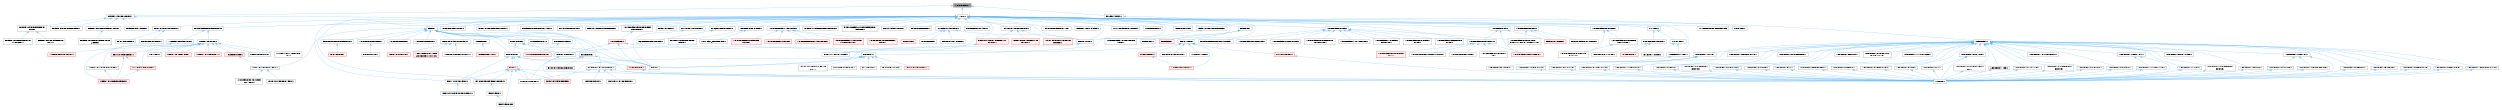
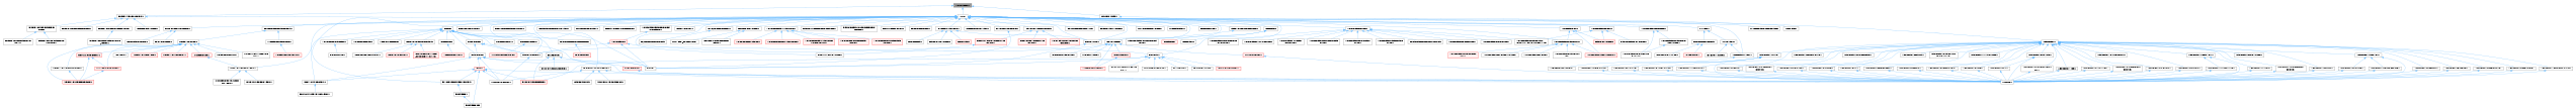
  digraph {
    fontname=Lato
    node [color=grey40 fillcolor=white fontname=Lato fontsize=10 shape=box style=filled]
    edge [color=steelblue1 dir=back fontname=Lato fontsize=10 labelfontname=Helvetica labelfontsize=10 style=solid]
    n1 [color=gray40 fillcolor=grey60 fontcolor=black height=0.2 label="WorldPSCPool.h" width=0.4]
    n2 [height=0.2 label="GameplayStatics.h" width=0.4]
    n3 [height=0.2 label="ParticleSystemComponent.h" width=0.4]
    n4 [height=0.2 label="World.h" width=0.4]
    n5 [height=0.2 label="EngineMinimal.h" width=0.4]
    n6 [height=0.2 label="ParticleEventManager.h" width=0.4]
    n7 [height=0.2 label="ParticleModuleEventGenerator.h" width=0.4]
    n8 [height=0.2 label="ParticleModuleEventReceiver\lBase.h" width=0.4]
    n9 [height=0.2 label="ParticleModuleParameterDynamic.h" width=0.4]
    n10 [height=0.2 label="AIPerceptionSystem.h" width=0.4]
    n11 [height=0.2 label="AISystem.h" width=0.4]
    n12 [height=0.2 label="ActorFactory.h" width=0.4]
    n13 [height=0.2 label="AsyncRegisterLevelContext.cpp" width=0.4]
    n14 [height=0.2 label="AudioMeter.h" width=0.4]
    n15 [height=0.2 label="BaseMeshFromSplinesTool.h" width=0.4]
    n16 [height=0.2 label="BookMarkTypeActions.h" width=0.4]
    n17 [height=0.2 label="ChaosFleshCommands.h" width=0.4]
    n18 [height=0.2 label="ChaosSimModuleManager.h" width=0.4]
    n19 [height=0.2 label="ChaosVehiclesEditorCommands.h" width=0.4]
    n20 [height=0.2 label="ComponentReregisterContext.h" width=0.4]
    n21 [height=0.2 label="ContentBundleEngineSubsystem.h" width=0.4]
    n22 [height=0.2 label="CurveLinearColorAtlas.h" width=0.4]
    n23 [height=0.2 label="DefaultManagerInstanceTracker.h" width=0.4]
    n24 [height=0.2 label="EdModeInteractiveToolsContext.h" width=0.4]
    n25 [height=0.2 label="EditorWorldUtils.h" width=0.4]
    n26 [height=0.2 label="Engine.h" width=0.4]
    n27 [height=0.2 label="EngineSharedPCH.h" width=0.4]
    n28 [height=0.2 label="EngineUtils.h" width=0.4]
    n29 [height=0.2 label="EnvQueryDebugHelpers.h" width=0.4]
    n30 [height=0.2 label="ExternalAssetDependencyGatherer.h" width=0.4]
    n31 [height=0.2 label="ExternalObjectAndActorDependency\lGatherer.h" width=0.4]
    n32 [height=0.2 label="FleshAssetConversion.h" width=0.4]
    n33 [height=0.2 label="FolderDragDropOp.h" width=0.4]
    n34 [height=0.2 label="GameplayCueManager.h" width=0.4]
    n35 [height=0.2 label="HLODEngineSubsystem.h" width=0.4]
    n36 [height=0.2 label="LevelEditorViewportSettings.h" width=0.4]
    n37 [height=0.2 label="MovieSceneEntitySystemLinker.h" width=0.4]
    n38 [height=0.2 label="NavigationSystemBase.h" width=0.4]
    n39 [height=0.2 label="NetworkPhysicsComponent.h" width=0.4]
    n40 [height=0.2 label="NetworkPredictionProxyInit.h" width=0.4]
    n41 [height=0.2 label="ParticleSystemManager.h" width=0.4]
    n42 [height=0.2 label="PhysicsCollisionHandler.h" width=0.4]
    n43 [height=0.2 label="PreviewScene.h" width=0.4]
    n44 [height=0.2 label="SkinWeightProfileManager.h" width=0.4]
    n45 [height=0.2 label="StaticMeshComponentHelper.h" width=0.4]
    n46 [height=0.2 label="SurfaceIterators.h" width=0.4]
    n47 [height=0.2 label="TraceFilter.h" width=0.4]
    n48 [height=0.2 label="TraceScreenshot.h" width=0.4]
    n49 [height=0.2 label="WorldDataLayers.h" width=0.4]
    n50 [height=0.2 label="WorldPartitionRuntimeHash.h" width=0.4]
    n51 [height=0.2 label="WorldPartitionBuilder.h" width=0.4]
    n52 [height=0.2 label="WorldPartitionEditorPerProject\lUserSettings.h" width=0.4]
    n53 [height=0.2 label="WorldPartitionHelpers.h" width=0.4]
    n54 [height=0.2 label="WorldPartitionLevelHelper.h" width=0.4]
    n55 [height=0.2 label="Engine.h" width=0.4]
    n56 [height=0.2 label="ParticleModuleEventReceiver\lKillParticles.h" width=0.4]
    n57 [height=0.2 label="ParticleModuleEventReceiver\lSpawn.h" width=0.4]
    n58 [height=0.2 label="ParticleModuleParameterDynamic\l_Seeded.h" width=0.4]
    n59 [height=0.2 label="AIPerceptionComponent.h" width=0.4]
    n60 [height=0.2 label="AISubsystem.h" width=0.4]
    n61 [height=0.2 label="BlackboardComponent.h" width=0.4]
    n62 [height=0.2 label="ActorFactoryAmbientSound.h" width=0.4]
    n63 [height=0.2 label="UnrealEd.h" width=0.4]
    n64 [height=0.2 label="ActorFactoryBlueprint.h" width=0.4]
    n65 [height=0.2 label="ActorFactoryBoxReflection\lCapture.h" width=0.4]
    n66 [height=0.2 label="ActorFactoryCacheManager.h" width=0.4]
    n67 [height=0.2 label="ActorFactoryCameraActor.h" width=0.4]
    n68 [height=0.2 label="ActorFactoryCharacter.h" width=0.4]
    n69 [height=0.2 label="ActorFactoryClass.h" width=0.4]
    n70 [height=0.2 label="ActorFactoryDeferredDecal.h" width=0.4]
    n71 [height=0.2 label="ActorFactoryDirectionalLight.h" width=0.4]
    n72 [height=0.2 label="ActorFactoryEmitter.h" width=0.4]
    n73 [height=0.2 label="ActorFactoryEmptyActor.h" width=0.4]
    n74 [height=0.2 label="ActorFactoryExponentialHeight\lFog.h" width=0.4]
    n75 [height=0.2 label="ActorFactoryLocalFogVolume.h" width=0.4]
    n76 [height=0.2 label="ActorFactoryNote.h" width=0.4]
    n77 [height=0.2 label="ActorFactoryPhysicsAsset.h" width=0.4]
    n78 [height=0.2 label="ActorFactoryPlanarReflection.h" width=0.4]
    n79 [height=0.2 label="ActorFactoryPlaneReflection\lCapture.h" width=0.4]
    n80 [height=0.2 label="ActorFactoryPlayerStart.h" width=0.4]
    n81 [height=0.2 label="ActorFactoryPointLight.h" width=0.4]
    n82 [height=0.2 label="ActorFactoryRectLight.h" width=0.4]
    n83 [height=0.2 label="ActorFactoryRuntimeVirtual\lTextureVolume.h" width=0.4]
    n84 [height=0.2 label="ActorFactorySkeletalMesh.h" width=0.4]
    n85 [height=0.2 label="ActorFactorySkyAtmosphere.h" width=0.4]
    n86 [height=0.2 label="ActorFactorySkyLight.h" width=0.4]
    n87 [height=0.2 label="ActorFactorySphereReflection\lCapture.h" width=0.4]
    n88 [height=0.2 label="ActorFactorySpotLight.h" width=0.4]
    n89 [height=0.2 label="ActorFactoryStaticMesh.h" width=0.4]
    n90 [height=0.2 label="ActorFactoryTargetPoint.h" width=0.4]
    n91 [height=0.2 label="ActorFactoryTextRender.h" width=0.4]
    n92 [height=0.2 label="ActorFactoryTriggerCapsule.h" width=0.4]
    n93 [height=0.2 label="ActorFactoryTriggerSphere.h" width=0.4]
    n94 [height=0.2 label="ActorFactoryVectorFieldVolume.h" width=0.4]
    n95 [height=0.2 label="ActorFactoryVolume.h" width=0.4]
    n96 [height=0.2 label="ActorFactoryVolumetricCloud.h" width=0.4]
    n97 [height=0.2 label="RevolveSplineTool.h" width=0.4]
    n98 [height=0.2 label="TriangulateSplinesTool.h" width=0.4]
    n99 [height=0.2 label="BookmarkSingleViewportActions.h" width=0.4]
    n100 [height=0.2 label="SkeletalMeshTypes.h" width=0.4]
    n101 [height=0.2 label="WidgetBlueprintCompiler.h" width=0.4]
    n102 [height=0.2 label="FractureTool.h" width=0.4]
    n103 [height=0.2 label="StaticMeshSceneProxyDesc.h" width=0.4]
    n104 [height=0.2 label="AudioDebugDraw.h" width=0.4]
    n105 [height=0.2 label="ChangeTransactor.h" width=0.4]
    n106 [height=0.2 label="EditorEngine.h" width=0.4]
    n107 [height=0.2 label="GameEngine.h" width=0.4]
    n108 [height=0.2 label="LevelSequenceBindingReference.h" width=0.4]
    n109 [height=0.2 label="MallocLeakReporter.h" width=0.4]
    n110 [height=0.2 label="MediaIOAudioDebug.h" width=0.4]
    n111 [height=0.2 label="MovieSceneEventSection.h" width=0.4]
    n112 [height=0.2 label="SceneViewExtensionContext.h" width=0.4]
    n113 [height=0.2 label="UnrealEngine.h" width=0.4]
    n114 [height=0.2 label="VoiceConfig.h" width=0.4]
    n115 [height=0.2 label="UnrealEdSharedPCH.h" width=0.4]
    n116 [color=red fillcolor="#FFF0F0" height=0.2 label="DisplayClusterObjectRef.h" width=0.4]
    n117 [color=red fillcolor="#FFF0F0" height=0.2 label="DisplayClusterHelpers.h" width=0.4]
    n118 [height=0.2 label="IDisplayClusterDisplayDevice\lProxy.h" width=0.4]
    n119 [height=0.2 label="LandscapeSplineProxies.h" width=0.4]
    n120 [height=0.2 label="PawnIterator.h" width=0.4]
    n121 [height=0.2 label="Texture2DArray.cpp" width=0.4]
    n122 [height=0.2 label="EQSRenderingComponent.h" width=0.4]
    n123 [height=0.2 label="AnimNotify_GameplayCue.h" width=0.4]
    n124 [height=0.2 label="GameplayAbilitiesDeveloper\lSettings.h" width=0.4]
    n125 [height=0.2 label="ActorPositioning.h" width=0.4]
    n126 [height=0.2 label="STransformViewportToolbar.h" width=0.4]
    n127 [color=red fillcolor="#FFF0F0" height=0.2 label="MovieSceneBlenderSystemHelper.h" width=0.4]
    n128 [color=red fillcolor="#FFF0F0" height=0.2 label="MovieSceneEntitySystemLinker\lSharedExtension.h" width=0.4]
    n129 [color=red fillcolor="#FFF0F0" height=0.2 label="MovieSceneOverlappingEntity\lTracker.h" width=0.4]
    n130 [color=red fillcolor="#FFF0F0" height=0.2 label="MovieScenePreAnimatedState\lStorage.h" width=0.4]
    n131 [color=red fillcolor="#FFF0F0" height=0.2 label="MovieSceneTrackInstance.h" width=0.4]
    n132 [color=red fillcolor="#FFF0F0" height=0.2 label="GraphAStar.h" width=0.4]
    n133 [height=0.2 label="LandscapeEdit.h" width=0.4]
    n134 [height=0.2 label="PathFollowingManager.h" width=0.4]
    n135 [color=red fillcolor="#FFF0F0" height=0.2 label="ChaosSimModuleManagerAsync\lCallback.h" width=0.4]
    n136 [color=red fillcolor="#FFF0F0" height=0.2 label="ChaosVehicleManagerAsync\lCallback.h" width=0.4]
    n137 [color=red fillcolor="#FFF0F0" height=0.2 label="MoverNetworkPhysicsLiaison\lGatherer.h" width=0.4]
    n138 [color=red fillcolor="#FFF0F0" height=0.2 label="BlueprintEditor.h" width=0.4]
    n139 [color=red fillcolor="#FFF0F0" height=0.2 label="WidgetBlueprintEditor.h" width=0.4]
    n140 [height=0.2 label="PackedLevelActorBuilder.h" width=0.4]
    n141 [height=0.2 label="SSkeletonWidget.h" width=0.4]
    n142 [color=red fillcolor="#FFF0F0" height=0.2 label="ThumbnailHelpers.h" width=0.4]
    n143 [height=0.2 label="InstancedStaticMeshComponent\lHelper.h" width=0.4]
    n144 [color=red fillcolor="#FFF0F0" height=0.2 label="ObjectTrace.h" width=0.4]
    n145 [height=0.2 label="TraceFilters.h" width=0.4]
    n146 [color=red fillcolor="#FFF0F0" height=0.2 label="DataLayerManager.h" width=0.4]
    n147 [color=red fillcolor="#FFF0F0" height=0.2 label="WorldPartitionStreamingPolicy.h" width=0.4]
    n148 [height=0.2 label="WorldPartitionConvertCommandlet.h" width=0.4]
    n149 [height=0.2 label="WorldPartitionConverter.h" width=0.4]
    n150 [height=0.2 label="WorldPartitionRuntimeHash\lSet.h" width=0.4]
    n151 [color=red fillcolor="#FFF0F0" height=0.2 label="WorldPartitionRuntimeSpatial\lHash.h" width=0.4]
    n152 [height=0.2 label="BaseIteratePackagesCommandlet.h" width=0.4]
    n153 [height=0.2 label="WorldPartitionFoliageBuilder.h" width=0.4]
    n154 [height=0.2 label="WorldPartitionHLODsBuilder.h" width=0.4]
    n155 [height=0.2 label="WorldPartitionLandscapeSpline\lMeshesBuilder.h" width=0.4]
    n156 [height=0.2 label="WorldPartitionMiniMapBuilder.h" width=0.4]
    n157 [height=0.2 label="WorldPartitionNavigation\lDataBuilder.h" width=0.4]
+   n158 [height=0.2 label="WorldPartitionRenameDuplicate\lBuilder.h" width=0.4]
    n159 [height=0.2 label="WorldPartitionResaveActors\lBuilder.h" width=0.4]
    n160 [height=0.2 label="WorldPartitionRuntimeVirtual\lChaosSimModuleManagerAsync.h" width=0.4]
    n161 [height=0.2 label="WorldPartitionStaticLighting\lBuilder.h" width=0.4]
    n162 [color=red fillcolor="#FFF0F0" height=0.2 label="WorldSettings.h" width=0.4]
    n163 [height=0.2 label="ExternalDataLayerManager.h" width=0.4]
    n164 [height=0.2 label="WorldPartitionLevelStreaming\lDynamic.h" width=0.4]
    n165 [height=0.2 label="WorldPartitionRuntimeLevel\lStreamingCell.h" width=0.4]
    n166 [height=0.2 label="EnvQueryManager.h" width=0.4]
    n167 [height=0.2 label="BlackboardKeyAllTypes.h" width=0.4]
    n168 [color=red fillcolor="#FFF0F0" height=0.2 label="ValueOrBBKey.h" width=0.4]
    n169 [height=0.2 label="ActorFactoryPawn.h" width=0.4]
    n170 [height=0.2 label="ActorFactoryAnimationAsset.h" width=0.4]
    n171 [height=0.2 label="ActorFactoryBasicShape.h" width=0.4]
    n172 [height=0.2 label="ActorFactoryInteractiveFoliage.h" width=0.4]
    n173 [height=0.2 label="ActorFactoryTriggerBox.h" width=0.4]
    n174 [height=0.2 label="ActorFactoryBoxVolume.h" width=0.4]
    n175 [height=0.2 label="ActorFactoryCylinderVolume.h" width=0.4]
    n176 [height=0.2 label="ActorFactorySphereVolume.h" width=0.4]
    n177 [color=red fillcolor="#FFF0F0" height=0.2 label="GPUSkinVertexFactory.h" width=0.4]
    n178 [color=red fillcolor="#FFF0F0" height=0.2 label="SkeletalMeshLODRenderData.h" width=0.4]
    n179 [color=red fillcolor="#FFF0F0" height=0.2 label="SkinWeightVertexBuffer.h" width=0.4]
    n180 [color=red fillcolor="#FFF0F0" height=0.2 label="NaniteResources.h" width=0.4]
    n181 [height=0.2 label="SkelImport.h" width=0.4]
    n182 [color=red fillcolor="#FFF0F0" height=0.2 label="SkeletalMeshLODModel.h" width=0.4]
    n183 [color=red fillcolor="#FFF0F0" height=0.2 label="SkeletalMeshSceneProxy.h" width=0.4]
    n184 [height=0.2 label="SkeletalMeshVertexClothBuffer.h" width=0.4]
    n185 [height=0.2 label="SkeletalRenderPublic.h" width=0.4]
    n186 [height=0.2 label="SkinnedAssetAsyncCompile\lUtils.h" width=0.4]
    n187 [color=red fillcolor="#FFF0F0" height=0.2 label="WidgetBlueprintExtension.h" width=0.4]
    n188 [height=0.2 label="InstancedStaticMeshScene\lProxyDesc.h" width=0.4]
    n189 [height=0.2 label="SplineMeshSceneProxyDesc.h" width=0.4]
    n190 [height=0.2 label="FractureTool.cpp" width=0.4]
    n191 [color=red fillcolor="#FFF0F0" height=0.2 label="IAnimationDataController.h" width=0.4]
    n192 [color=red fillcolor="#FFF0F0" height=0.2 label="Editor.h" width=0.4]
    n193 [color=red fillcolor="#FFF0F0" height=0.2 label="UnrealEdEngine.h" width=0.4]
    n194 [height=0.2 label="DisplayClusterGameEngine.h" width=0.4]
    n195 [color=red fillcolor="#FFF0F0" height=0.2 label="LevelSequence.h" width=0.4]
    n196 [height=0.2 label="ClipboardTypes.h" width=0.4]
    n197 [color=red fillcolor="#FFF0F0" height=0.2 label="SceneViewExtension.h" width=0.4]
    n198 [color=red fillcolor="#FFF0F0" height=0.2 label="VPFullScreenUserWidget\l_PostProcessWithSVE.h" width=0.4]
    n199 [height=0.2 label="VPRenderingBlueprintLibrary.h" width=0.4]
    n200 [color=red fillcolor="#FFF0F0" height=0.2 label="VoiceDataCommon.h" width=0.4]
    n1 -> n2
    n1 -> n3
    n1 -> n4
    n2 -> n5
    n3 -> n5
    n3 -> n6
    n3 -> n7
    n3 -> n8
    n3 -> n9
    n4 -> n5
    n4 -> n10
    n4 -> n11
    n4 -> n12
    n4 -> n13
    n4 -> n14
    n4 -> n15
    n4 -> n16
    n4 -> n17
    n4 -> n18
    n4 -> n19
    n4 -> n20
    n4 -> n21
    n4 -> n22
    n4 -> n23
    n4 -> n24
    n4 -> n25
    n4 -> n26
    n4 -> n27
    n4 -> n28
    n4 -> n29
    n4 -> n30
    n4 -> n31
    n4 -> n32
    n4 -> n33
    n4 -> n34
    n4 -> n35
    n4 -> n36
    n4 -> n37
    n4 -> n38
    n4 -> n39
    n4 -> n40
    n4 -> n41
    n4 -> n42
    n4 -> n43
    n4 -> n44
    n4 -> n45
    n4 -> n46
    n4 -> n47
    n4 -> n48
    n4 -> n49
    n4 -> n50
    n4 -> n51
    n4 -> n52
    n4 -> n53
    n4 -> n54
    n5 -> n55
    n8 -> n56
    n8 -> n57
    n9 -> n58
    n10 -> n59
    n11 -> n60
    n11 -> n61
    n12 -> n62
    n12 -> n63
    n12 -> n64
    n12 -> n65
    n12 -> n66
    n12 -> n67
    n12 -> n68
    n12 -> n69
    n12 -> n70
    n12 -> n71
    n12 -> n72
    n12 -> n73
    n12 -> n74
    n12 -> n75
    n12 -> n76
    n12 -> n77
    n12 -> n78
    n12 -> n79
    n12 -> n80
    n12 -> n81
    n12 -> n82
    n12 -> n83
    n12 -> n84
    n12 -> n85
    n12 -> n86
    n12 -> n87
    n12 -> n88
    n12 -> n89
    n12 -> n90
    n12 -> n91
    n12 -> n92
    n12 -> n93
    n12 -> n94
    n12 -> n95
    n12 -> n96
    n15 -> n97
    n15 -> n98
    n16 -> n99
    n20 -> n100
    n20 -> n101
    n24 -> n102
    n26 -> n27
    n26 -> n55
    n26 -> n103
    n26 -> n104
    n26 -> n105
    n26 -> n106
    n26 -> n107
    n26 -> n108
    n26 -> n109
    n26 -> n110
    n26 -> n111
    n26 -> n112
    n26 -> n113
    n26 -> n114
    n27 -> n115
    n28 -> n55
    n28 -> n116
    n28 -> n117
    n28 -> n118
    n28 -> n119
    n28 -> n120
    n28 -> n121
    n29 -> n122
    n34 -> n123
    n34 -> n124
    n36 -> n63
    n36 -> n115
    n36 -> n125
    n36 -> n126
    n37 -> n127
    n37 -> n128
    n37 -> n129
    n37 -> n130
    n37 -> n131
    n38 -> n5
    n38 -> n132
    n38 -> n133
    n38 -> n134
    n39 -> n135
    n39 -> n136
    n39 -> n137
    n42 -> n55
    n43 -> n27
    n43 -> n138
    n43 -> n139
    n43 -> n140
    n43 -> n141
    n43 -> n142
    n45 -> n143
    n47 -> n144
    n47 -> n145
    n49 -> n50
    n49 -> n146
    n49 -> n147
    n50 -> n147
    n50 -> n148
    n50 -> n149
    n50 -> n150
    n50 -> n151
    n51 -> n152
    n51 -> n153
    n51 -> n154
    n51 -> n155
    n51 -> n156
    n51 -> n157
+   n51 -> n158
    n51 -> n159
    n51 -> n160
    n51 -> n161
    n52 -> n162
    n53 -> n146
    n53 -> n160
    n53 -> n163
    n54 -> n164
    n54 -> n165
    n60 -> n10
    n60 -> n166
    n61 -> n167
    n61 -> n168
    n62 -> n63
    n64 -> n63
    n65 -> n63
    n67 -> n63
    n68 -> n63
    n69 -> n63
    n70 -> n63
    n71 -> n63
    n72 -> n63
    n73 -> n63
    n73 -> n169
    n74 -> n63
    n76 -> n63
    n77 -> n63
    n79 -> n63
    n80 -> n63
    n81 -> n63
    n84 -> n63
    n84 -> n170
    n86 -> n63
    n87 -> n63
    n88 -> n63
    n89 -> n63
    n89 -> n171
    n89 -> n172
    n90 -> n63
    n91 -> n63
    n92 -> n63
    n93 -> n63
    n94 -> n63
    n95 -> n174
    n95 -> n175
    n95 -> n176
    n100 -> n177
    n100 -> n178
    n100 -> n179
    n100 -> n180
    n100 -> n181
    n100 -> n182
    n100 -> n183
    n100 -> n184
    n100 -> n185
    n100 -> n186
    n101 -> n187
    n102 -> n190
    n103 -> n188
    n103 -> n189
    n105 -> n191
    n106 -> n16
    n106 -> n63
    n106 -> n115
    n106 -> n192
    n106 -> n193
    n107 -> n55
    n107 -> n116
    n107 -> n194
    n108 -> n195
    n111 -> n196
    n112 -> n197
    n112 -> n198
    n112 -> n199
    n113 -> n27
    n113 -> n55
    n113 -> n106
    n114 -> n200
    n135 -> n18
    n138 -> n139
    n142 -> n63
    n162 -> n27
    n162 -> n28
    n162 -> n55
    n165 -> n164
    n169 -> n63
    n170 -> n63
    n171 -> n63
    n172 -> n63
    n173 -> n63
    n174 -> n63
    n175 -> n63
    n176 -> n63
    n177 -> n178
    n177 -> n179
    n179 -> n178
    n180 -> n103
    n184 -> n178
    n192 -> n16
    n192 -> n24
    n192 -> n63
    n192 -> n115
    n192 -> n116
    n192 -> n190
    n193 -> n63
  }
